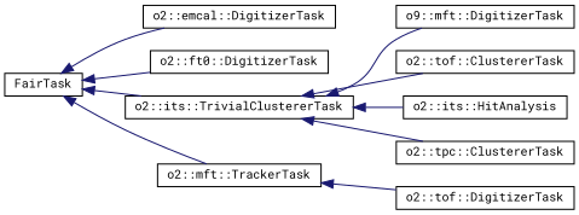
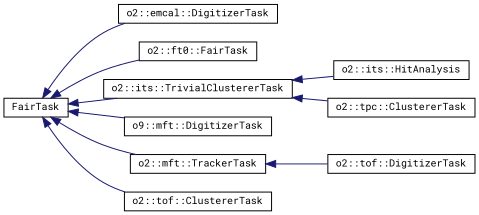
  digraph {
    fontname="Roboto Mono"
    rankdir=LR
    node [color=black fontname="Roboto Mono" fontsize=10 shape=record]
    edge [color=midnightblue dir=back fontname="Roboto Mono" fontsize=10 labelfontname=Helvetica labelfontsize=10 style=solid]
    n1 [height=0.2 label=FairTask width=0.4]
    n2 [height=0.2 label="o2::emcal::DigitizerTask" width=0.4]
-   n3 [height=0.2 label="o2::ft0::DigitizerTask" width=0.4]
+   n3 [height=0.2 label="o2::ft0::FairTask" width=0.4]
    n4 [height=0.2 label="o2::its::TrivialClustererTask" width=0.4]
    n5 [height=0.2 label="o9::mft::DigitizerTask" width=0.4]
    n6 [height=0.2 label="o2::mft::TrackerTask" width=0.4]
    n7 [height=0.2 label="o2::tof::ClustererTask" width=0.4]
    n8 [height=0.2 label="o2::its::HitAnalysis" width=0.4]
    n9 [height=0.2 label="o2::tpc::ClustererTask" width=0.4]
    n10 [height=0.2 label="o2::tof::DigitizerTask" width=0.4]
    n1 -> n2
    n1 -> n3
    n1 -> n4
-   n4 -> n5
+   n1 -> n5
    n1 -> n6
-   n4 -> n7
+   n1 -> n7
    n4 -> n8
    n4 -> n9
    n6 -> n10
  }
